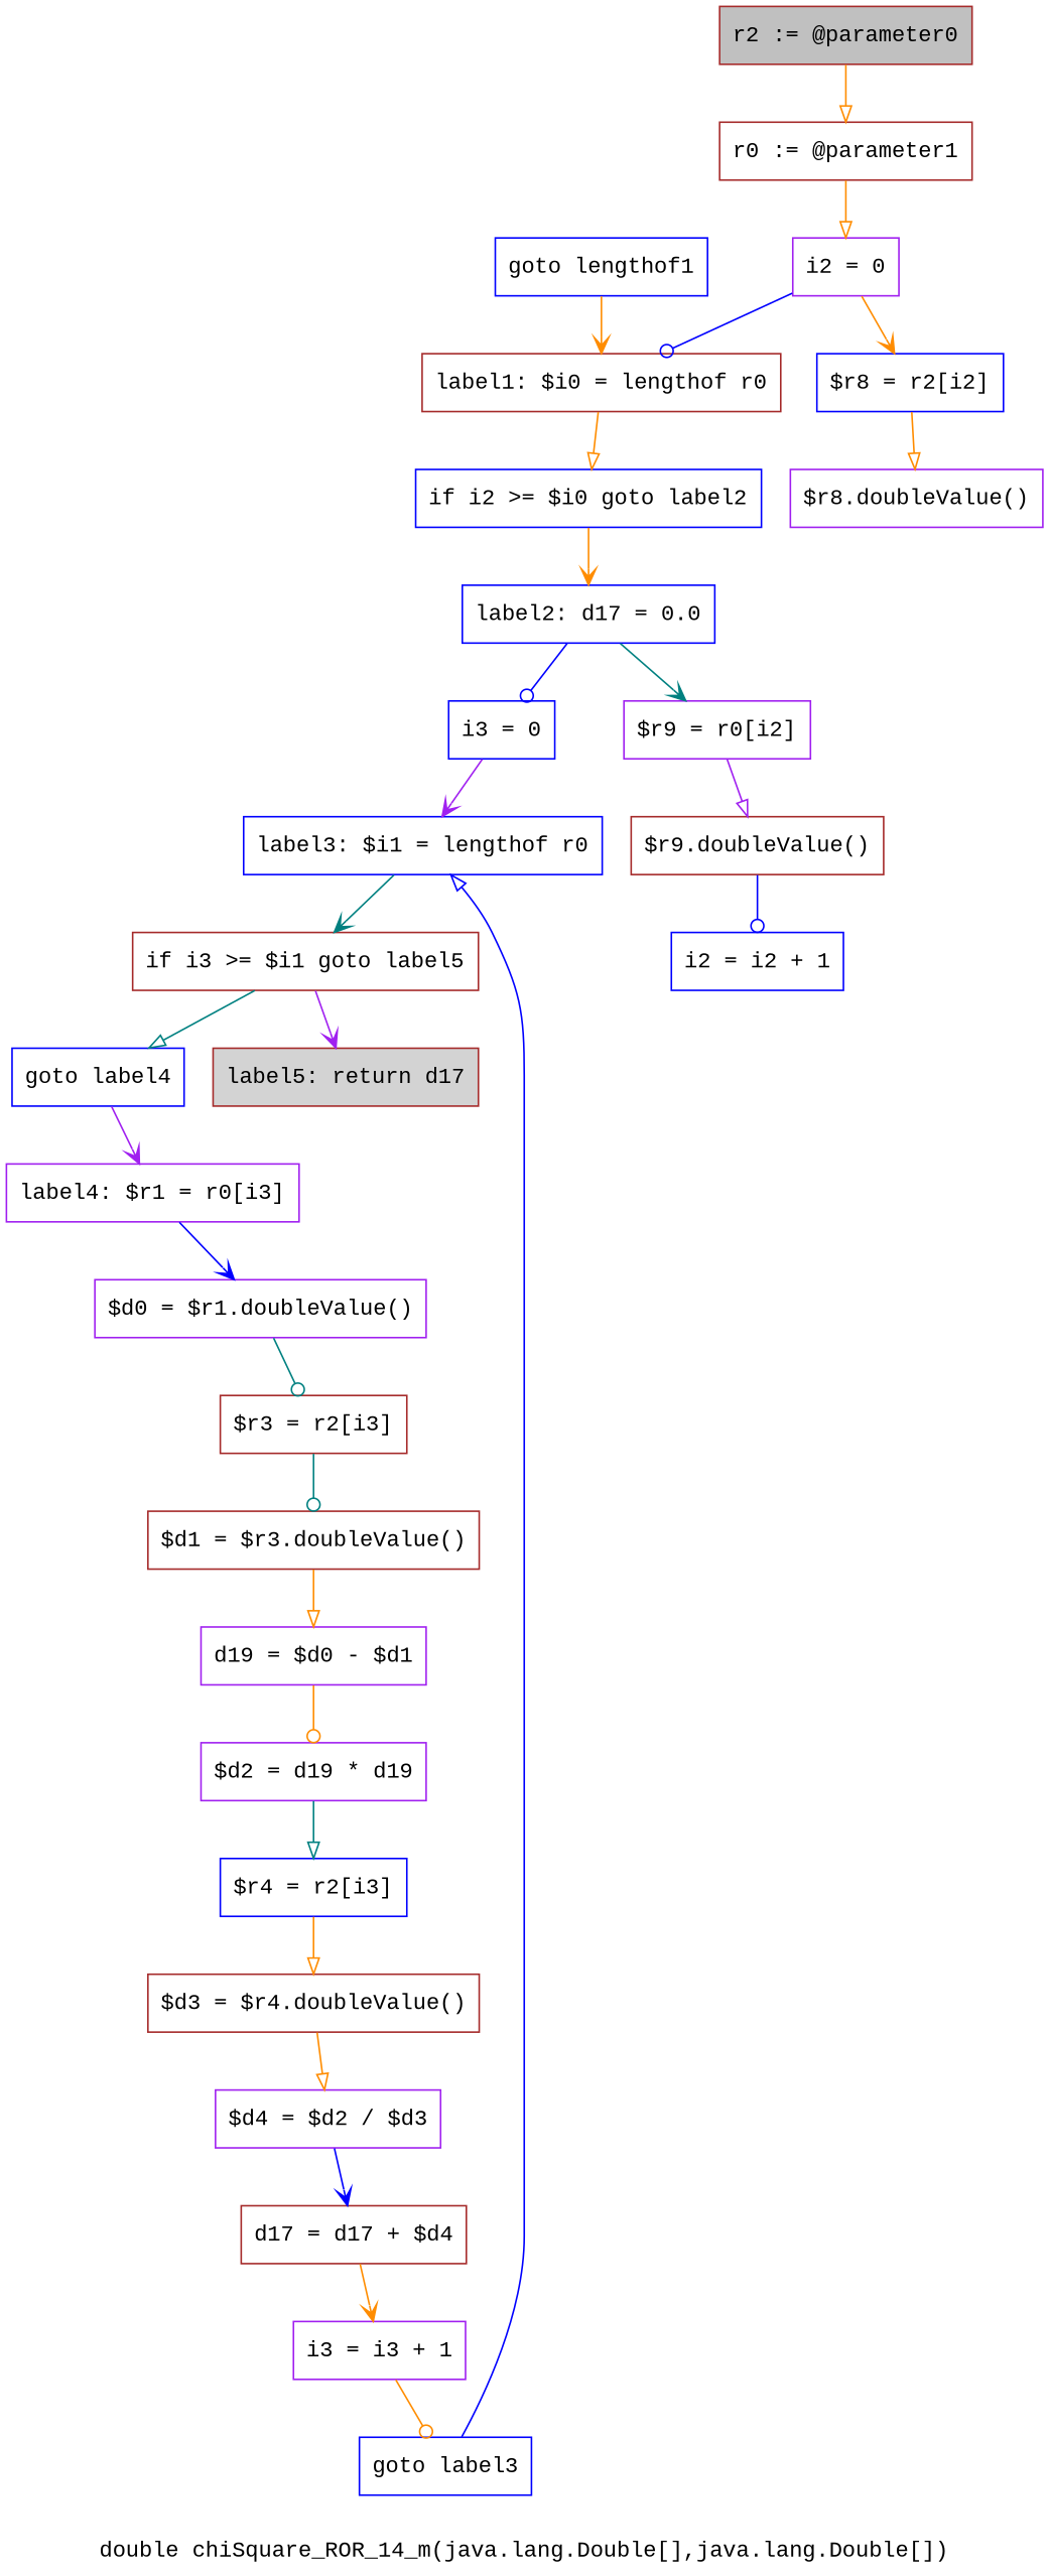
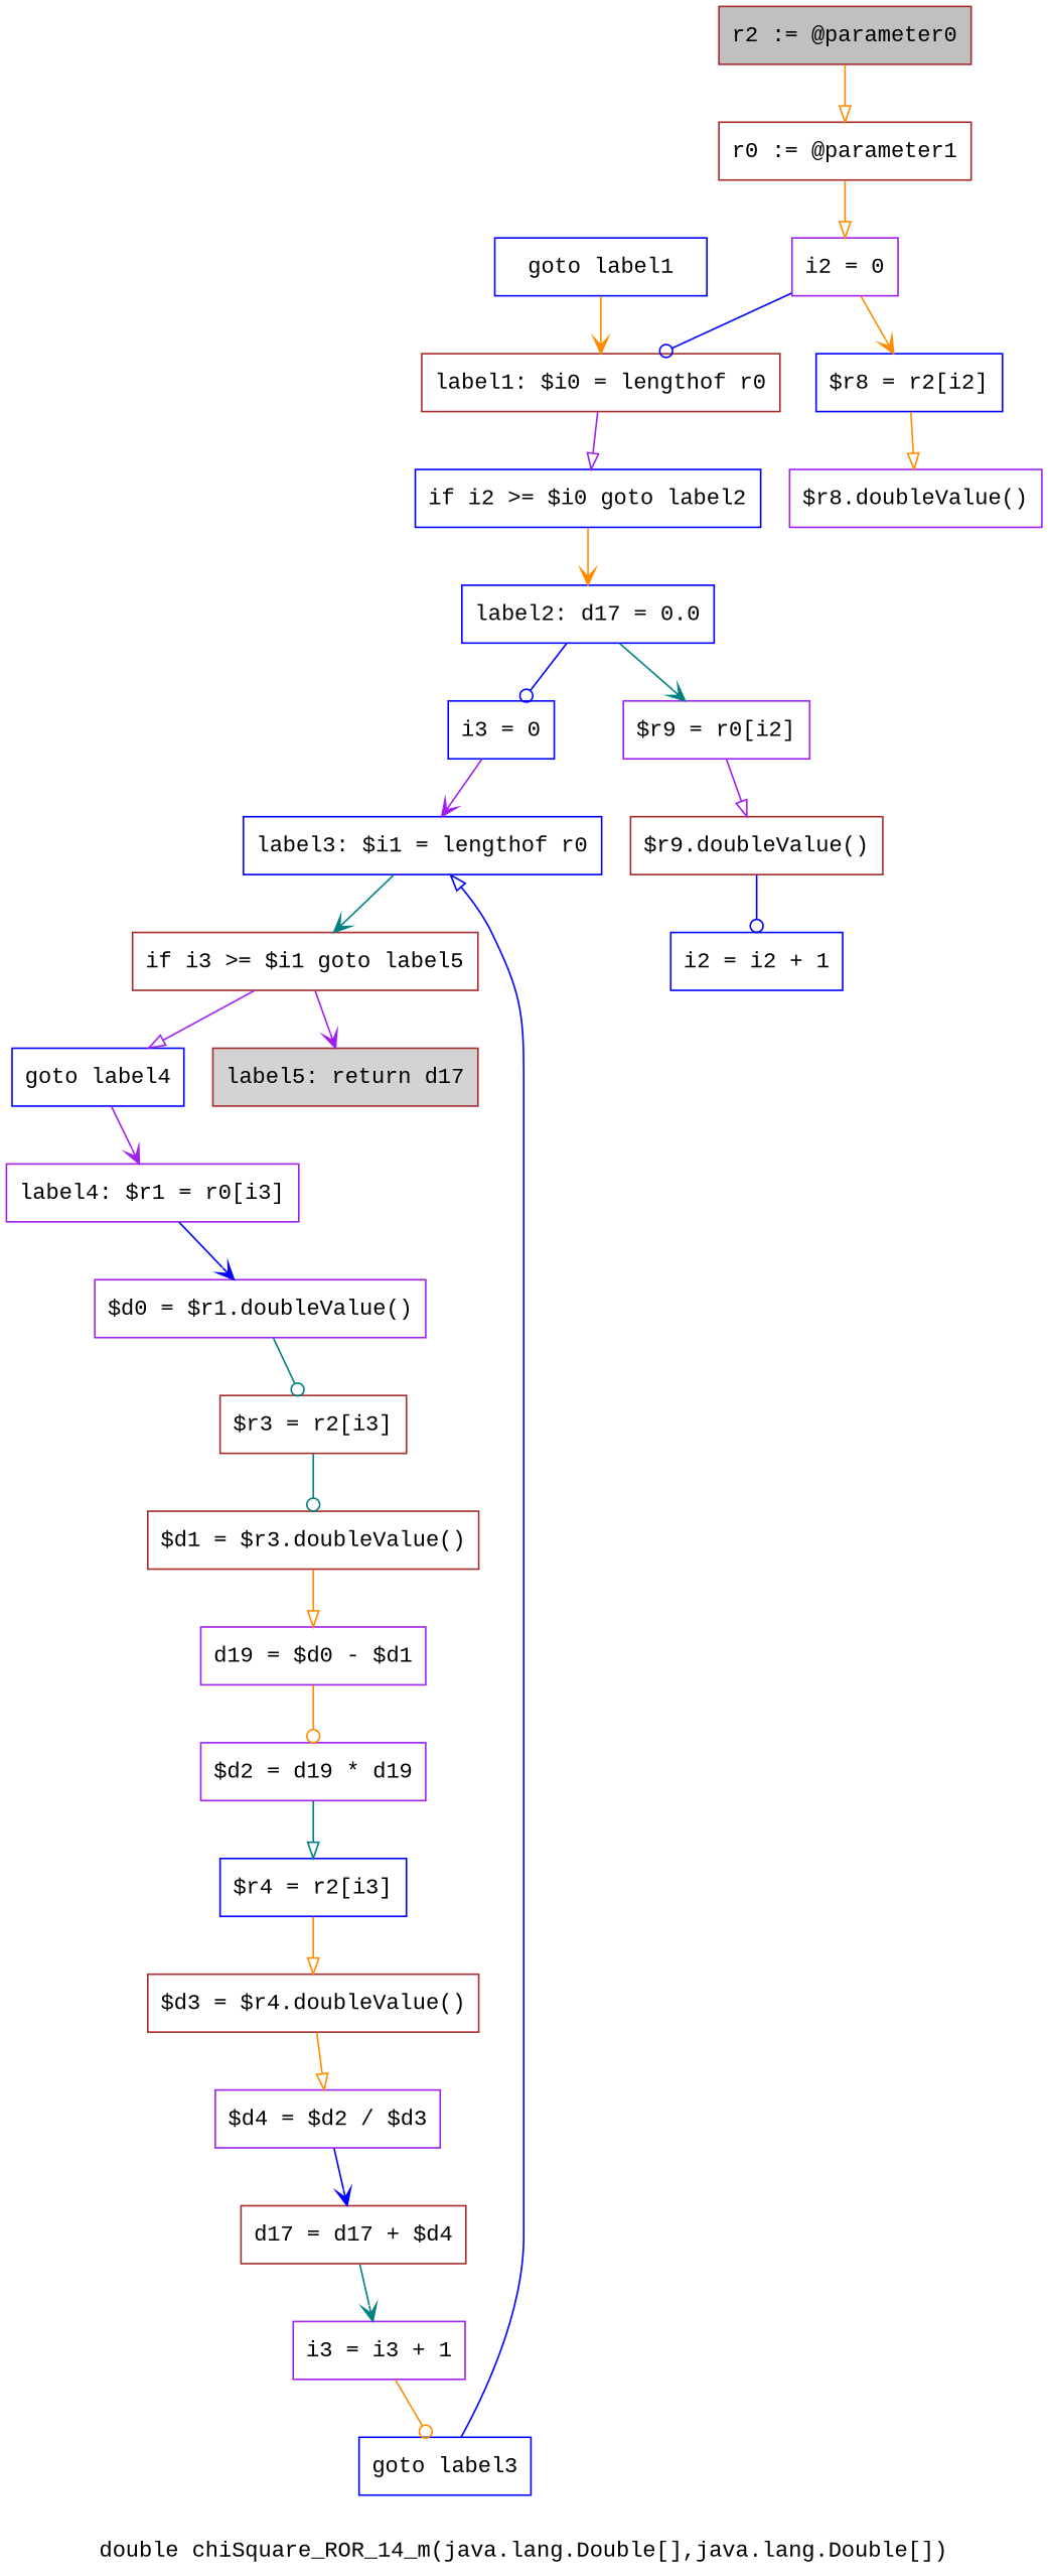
  digraph {
    fontname="Liberation Mono"
    label="double chiSquare_ROR_14_m(java.lang.Double[],java.lang.Double[])"
    node [color=brown fontname="Liberation Mono" shape=box]
    edge [arrowhead=onormal color=darkorange fontname="Liberation Mono"]
    n1 [fillcolor=gray label="r2 := @parameter0" style=filled]
    n2 [label="r0 := @parameter1"]
    n3 [color=purple label="i2 = 0"]
    n4 [label="label1: $i0 = lengthof r0"]
    n5 [color=blue label="$r8 = r2[i2]"]
    n6 [color=blue label="if i2 >= $i0 goto label2"]
    n7 [color=blue label="label2: d17 = 0.0"]
    n8 [color=purple label="$r8.doubleValue()"]
    n9 [color=blue label="i3 = 0"]
    n10 [color=purple label="$r9 = r0[i2]"]
    n11 [color=blue label="label3: $i1 = lengthof r0"]
    n12 [label="$r9.doubleValue()"]
    n13 [color=blue label="i2 = i2 + 1"]
-   n14 [color=blue label="goto lengthof1"]
+   n14 [color=blue label="goto label1"]
    n15 [label="if i3 >= $i1 goto label5"]
    n16 [color=blue label="goto label4"]
    n17 [fillcolor=lightgray label="label5: return d17" style=filled]
    n18 [color=purple label="label4: $r1 = r0[i3]"]
    n19 [color=purple label="$d0 = $r1.doubleValue()"]
    n20 [label="$r3 = r2[i3]"]
    n21 [label="$d1 = $r3.doubleValue()"]
    n22 [color=purple label="d19 = $d0 - $d1"]
    n23 [color=purple label="$d2 = d19 * d19"]
    n24 [color=blue label="$r4 = r2[i3]"]
    n25 [label="$d3 = $r4.doubleValue()"]
    n26 [color=purple label="$d4 = $d2 / $d3"]
    n27 [label="d17 = d17 + $d4"]
    n28 [color=purple label="i3 = i3 + 1"]
    n29 [color=blue label="goto label3"]
    n1 -> n2
    n2 -> n3
    n3 -> n4 [arrowhead=odot color=blue]
    n3 -> n5 [arrowhead=vee]
-   n4 -> n6
+   n4 -> n6 [color=purple]
    n5 -> n8
    n6 -> n7 [arrowhead=vee]
    n7 -> n9 [arrowhead=odot color=blue]
    n7 -> n10 [arrowhead=vee color=teal]
    n9 -> n11 [arrowhead=vee color=purple]
    n10 -> n12 [color=purple]
    n11 -> n15 [arrowhead=vee color=teal]
    n12 -> n13 [arrowhead=odot color=blue]
    n14 -> n4 [arrowhead=vee]
-   n15 -> n16 [color=teal]
+   n15 -> n16 [color=purple]
    n15 -> n17 [arrowhead=vee color=purple]
    n16 -> n18 [arrowhead=vee color=purple]
    n18 -> n19 [arrowhead=vee color=blue]
    n19 -> n20 [arrowhead=odot color=teal]
    n20 -> n21 [arrowhead=odot color=teal]
    n21 -> n22
    n22 -> n23 [arrowhead=odot]
    n23 -> n24 [color=teal]
    n24 -> n25
    n25 -> n26
    n26 -> n27 [arrowhead=vee color=blue]
-   n27 -> n28 [arrowhead=vee]
+   n27 -> n28 [arrowhead=vee color=teal]
    n28 -> n29 [arrowhead=odot]
    n29 -> n11 [color=blue]
  }
